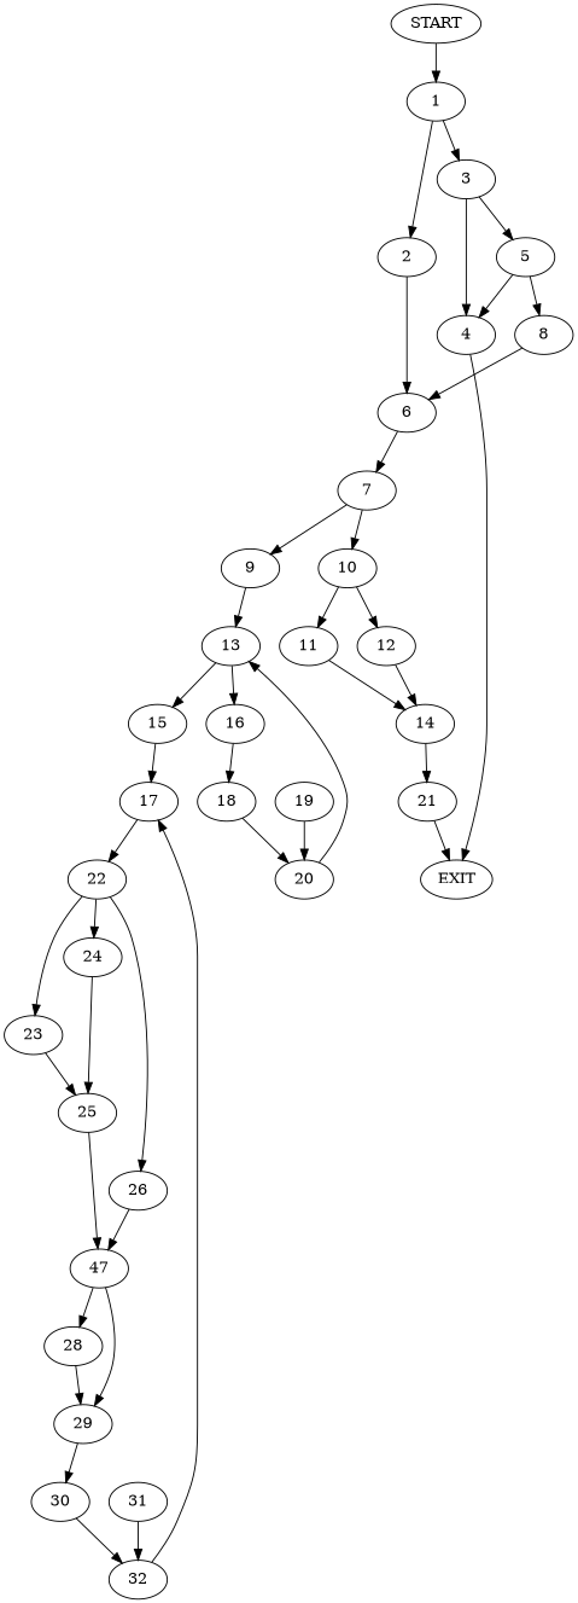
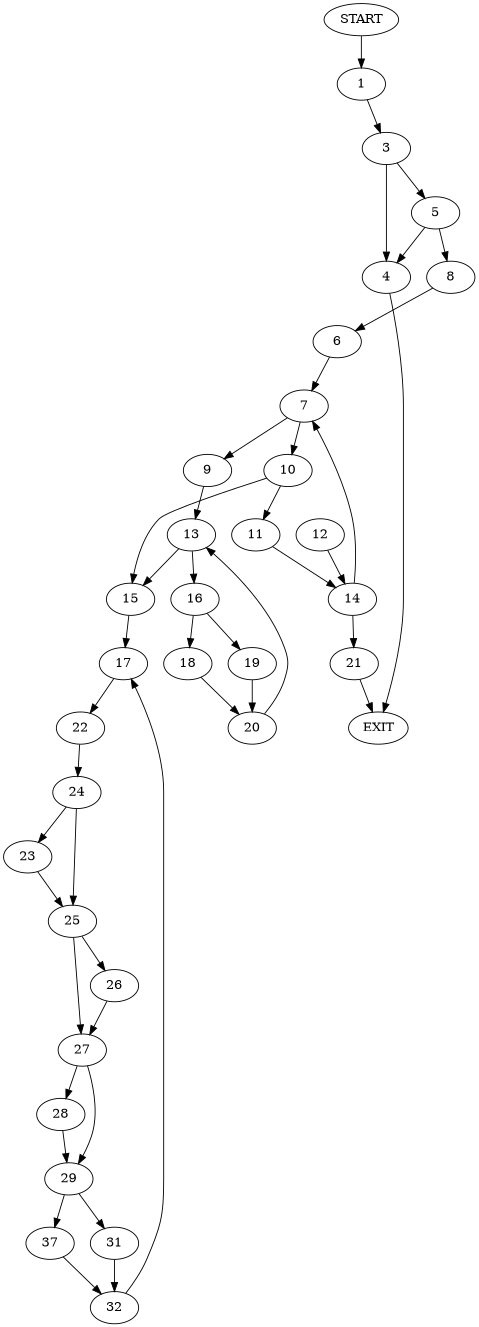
  digraph {
    n1 [label=START]
    1
-   2
    3
    n5 [label=EXIT]
    6
    4
    5
    7
    8
    9
    10
    13
    11
    12
    15
    16
    14
    21
    17
    18
    19
    22
    20
    23
    24
    25
    26
-   27 [label=47]
+   27
    28
    29
-   30
+   30 [label=37]
    31
    32
    n1 -> 1
-   1 -> 2
    1 -> 3
-   2 -> 6
    3 -> 4
    3 -> 5
    6 -> 7
    4 -> n5
    5 -> 4
    5 -> 8
    7 -> 9
    7 -> 10
    8 -> 6
    9 -> 13
    10 -> 11
-   10 -> 12
+   10 -> 15
    13 -> 15
    13 -> 16
    11 -> 14
    12 -> 14
    15 -> 17
    16 -> 18
+   16 -> 19
+   14 -> 7
    14 -> 21
    21 -> n5
    17 -> 22
    18 -> 20
    19 -> 20
-   22 -> 23
+   24 -> 23
    22 -> 24
    20 -> 13
    23 -> 25
    24 -> 25
-   22 -> 26
+   25 -> 26
    25 -> 27
    26 -> 27
    27 -> 28
    27 -> 29
    28 -> 29
    29 -> 30
+   29 -> 31
    30 -> 32
    31 -> 32
    32 -> 17
  }
